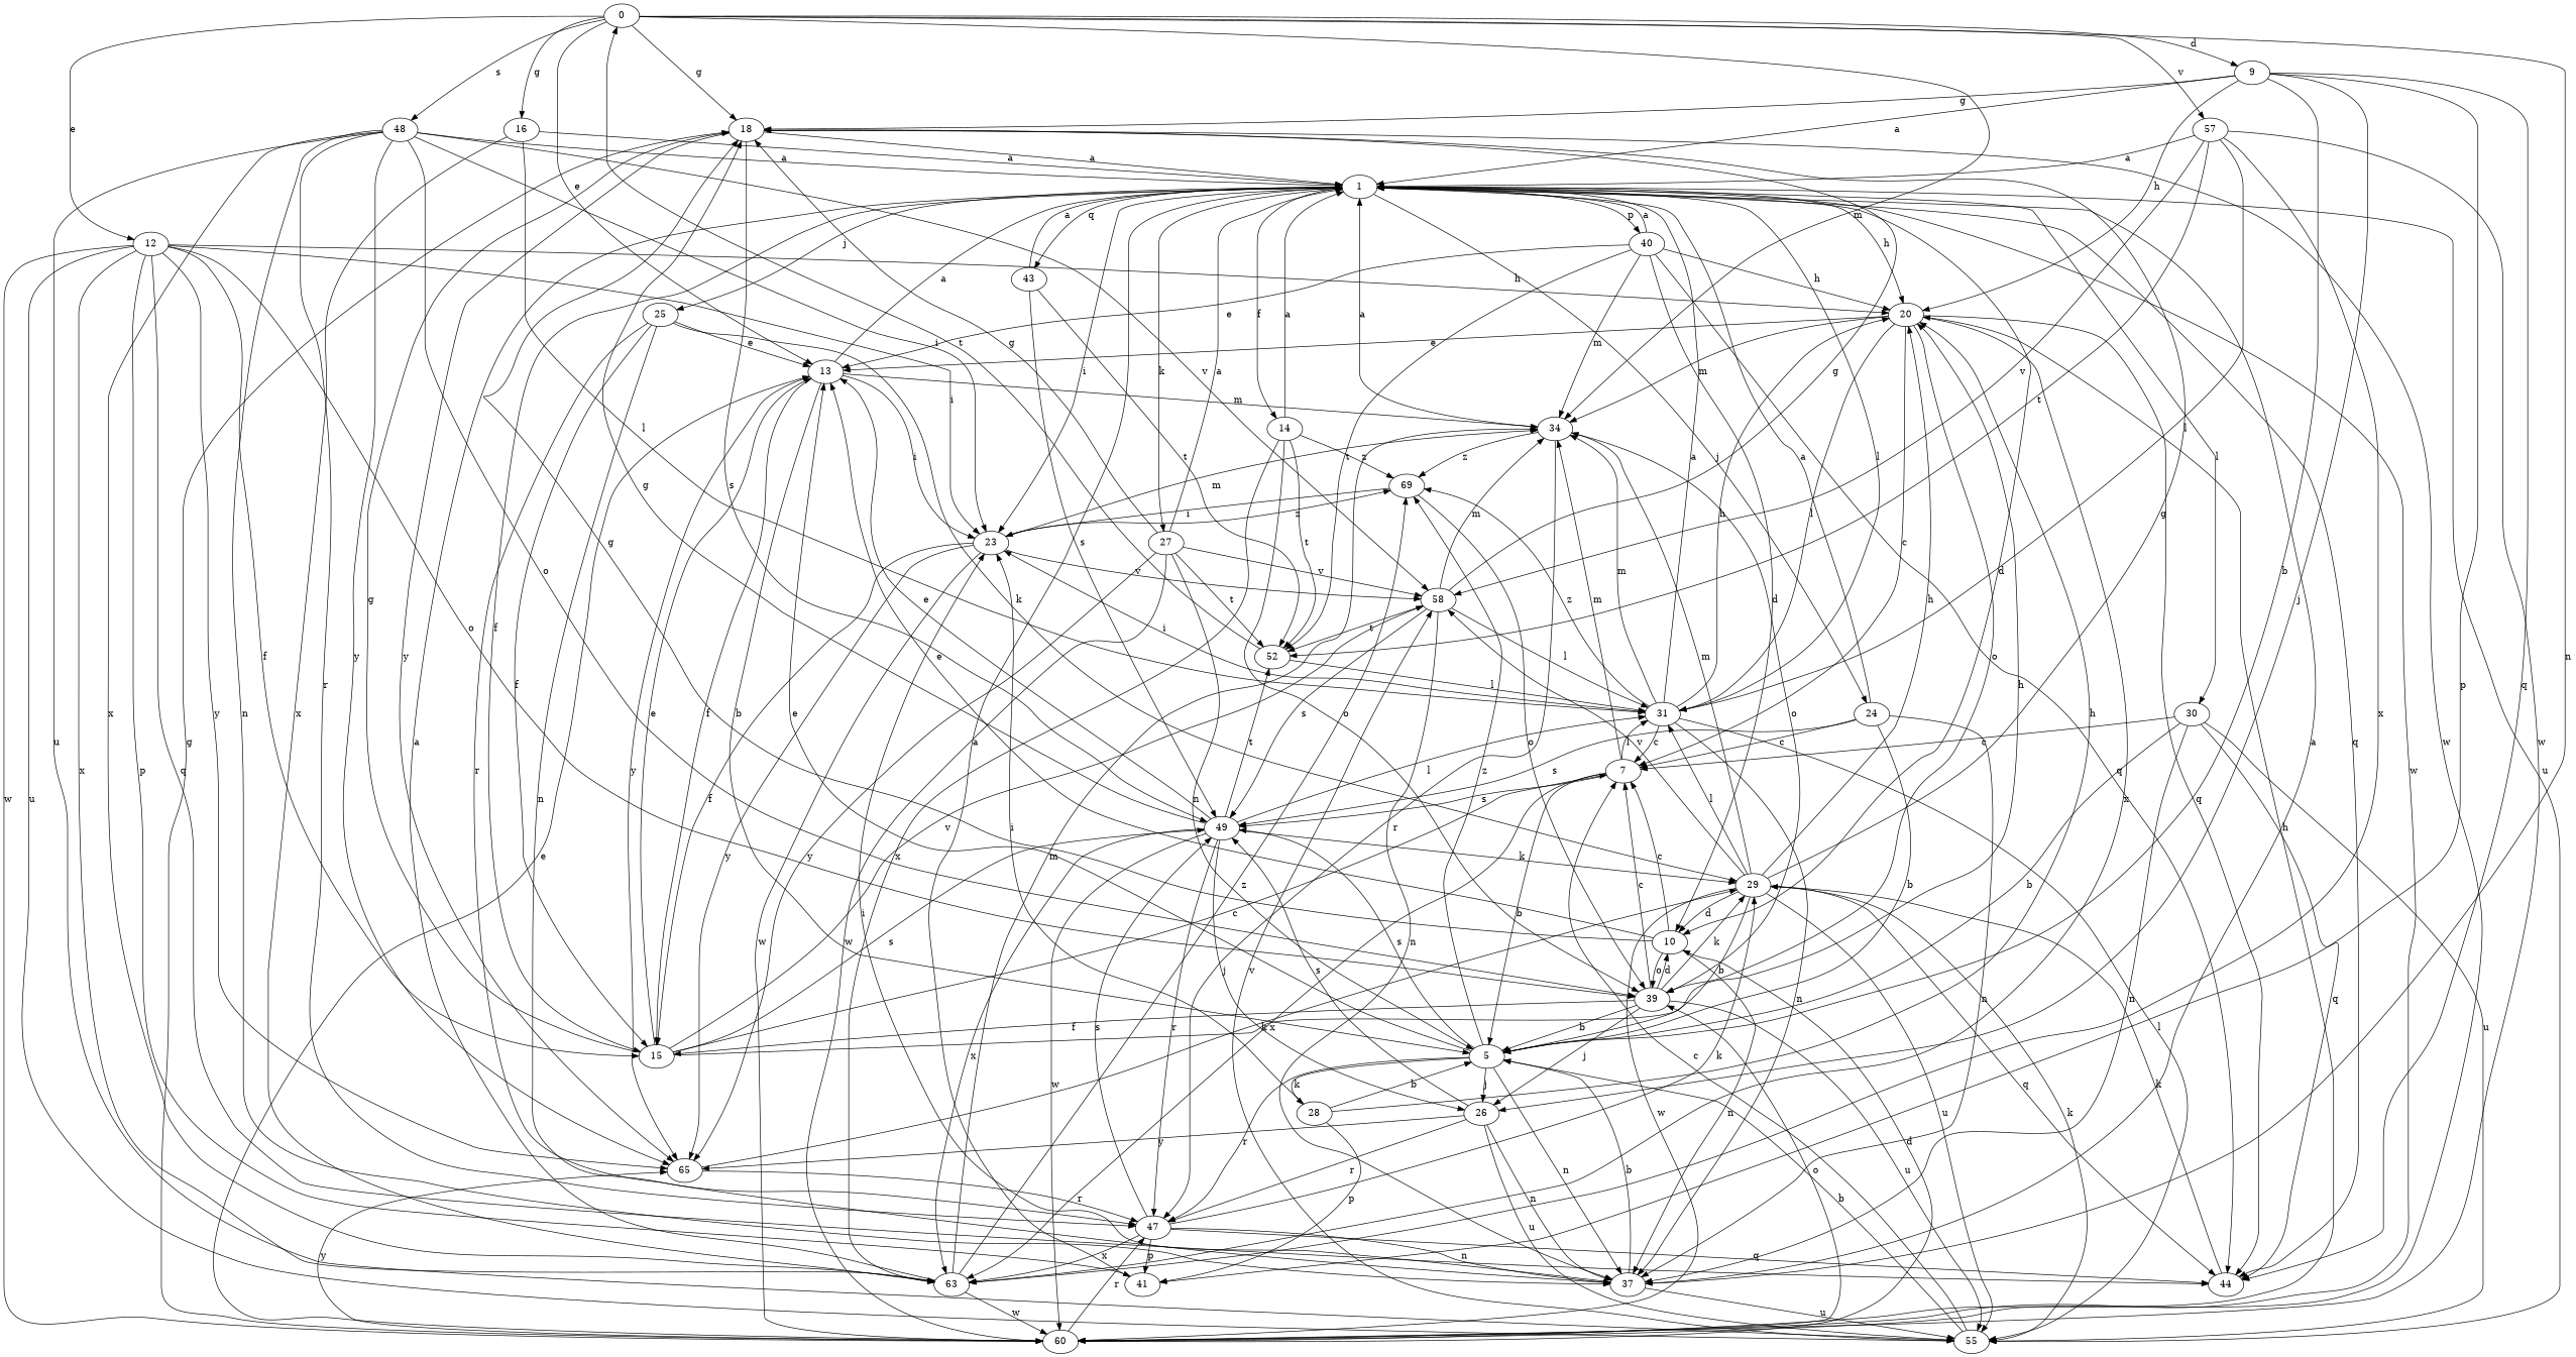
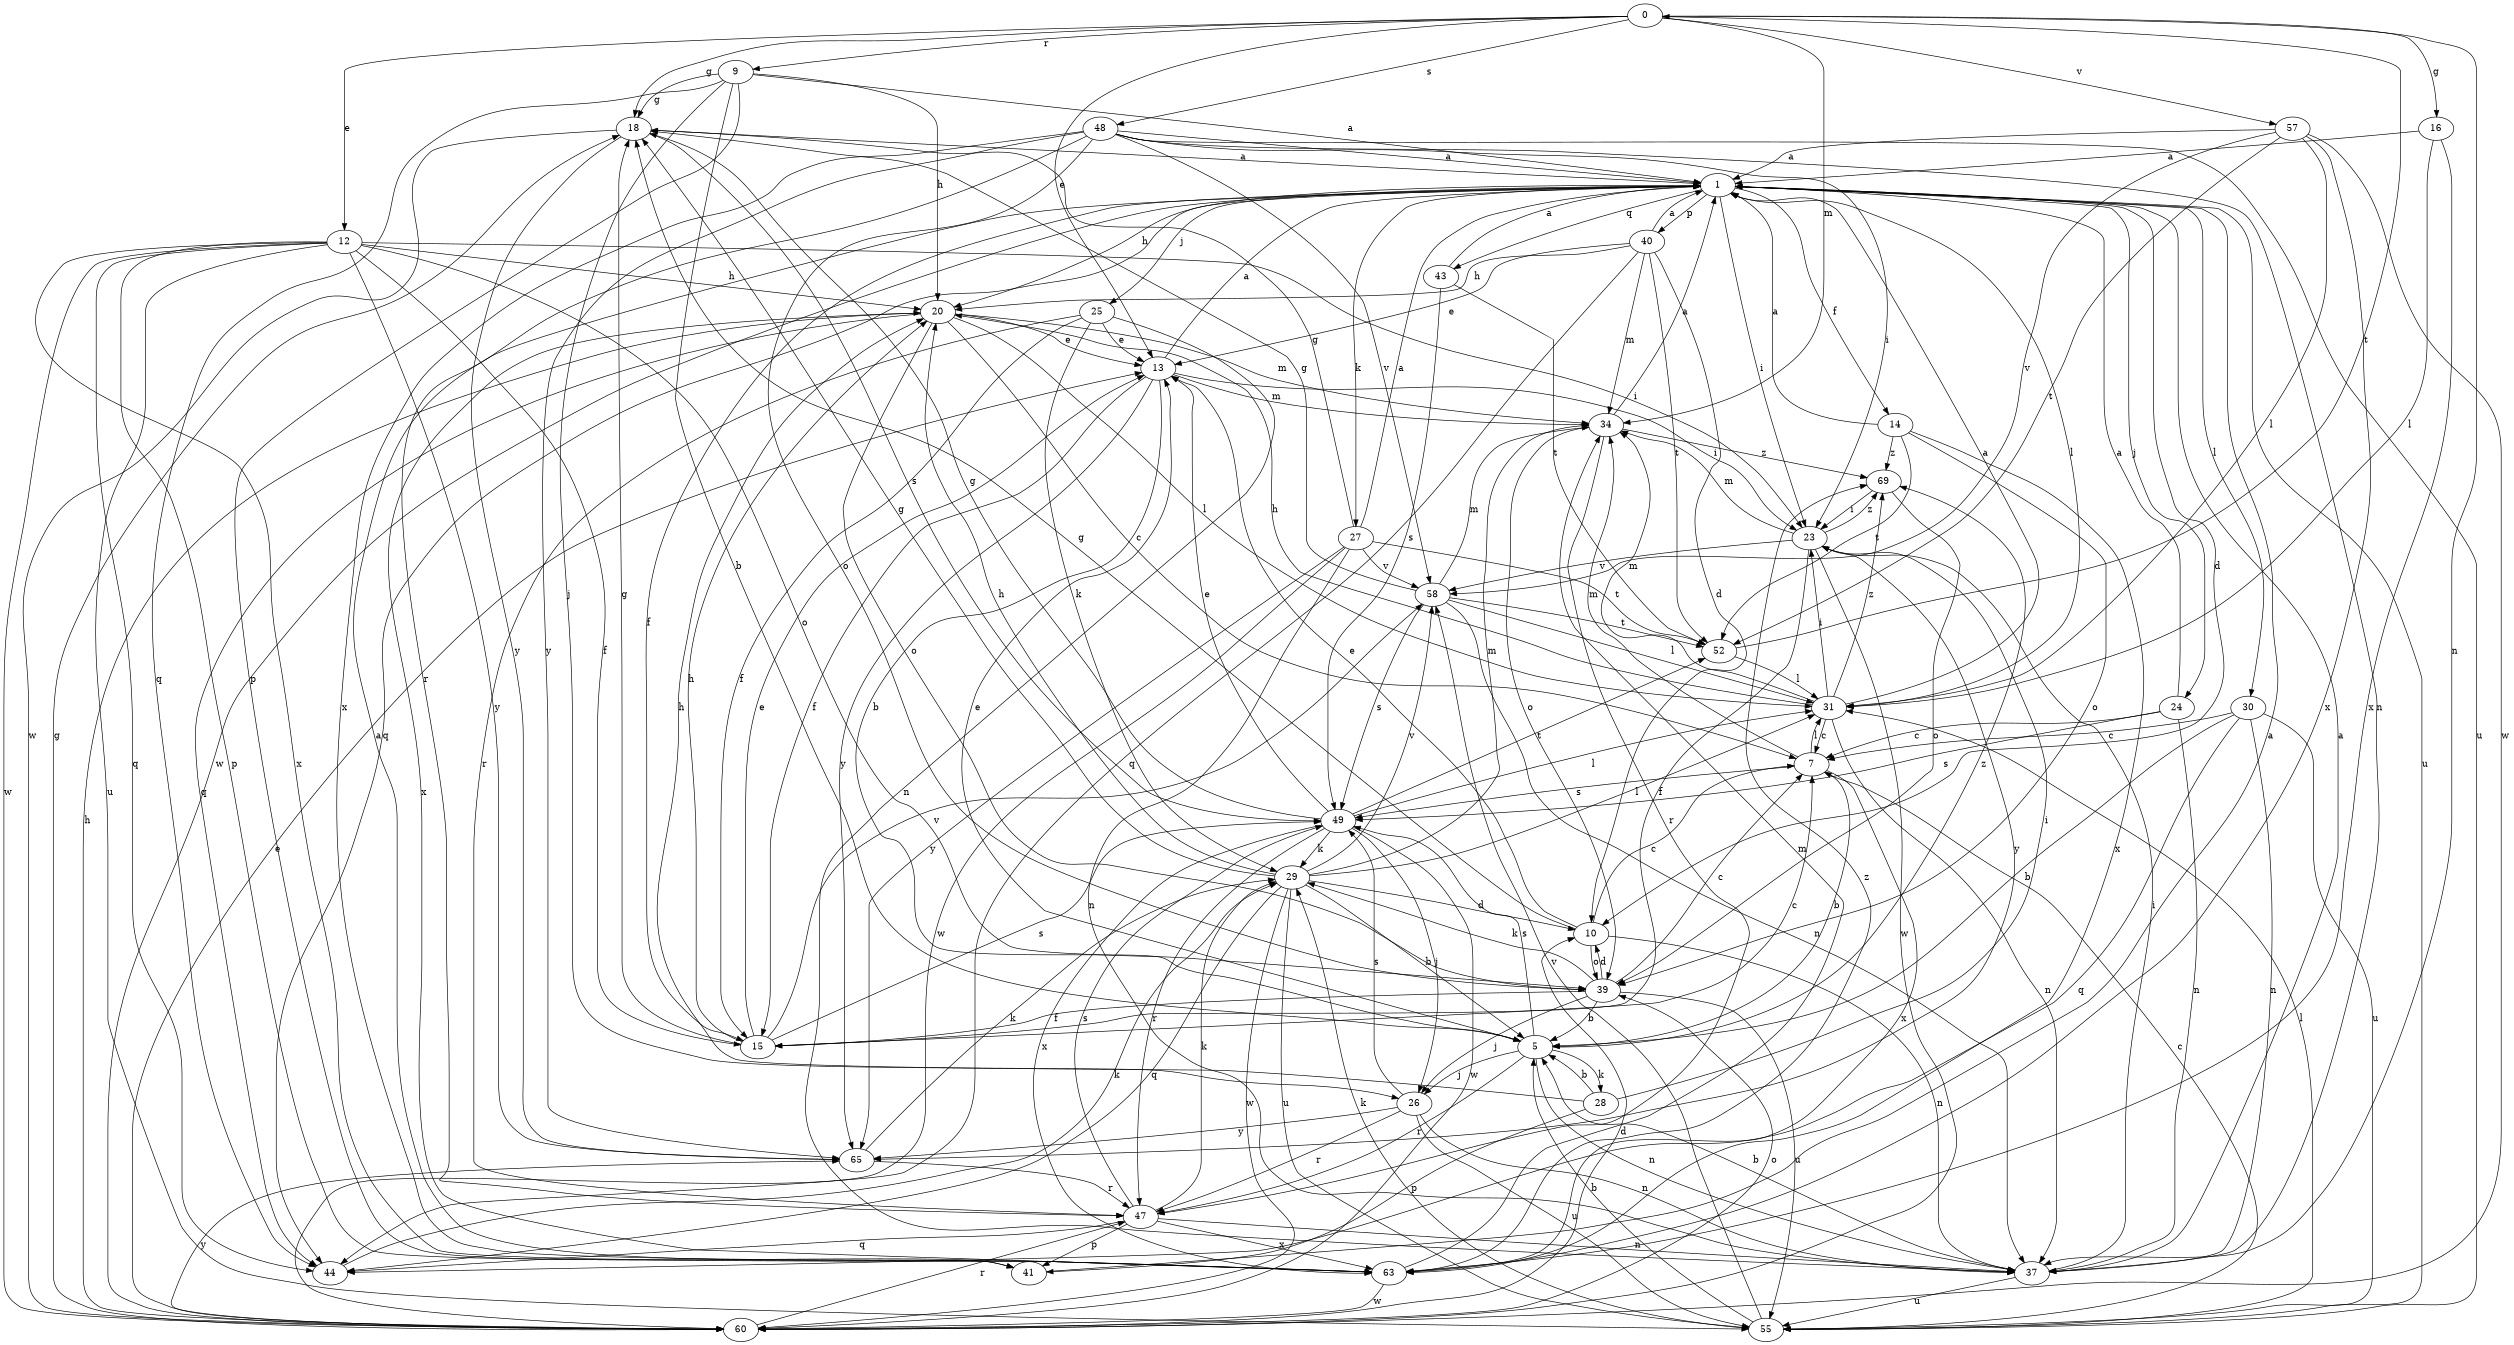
  strict digraph {
    0
    9
    12
    13
    16
    18
    34
    37
    48
    57
    1
    5
    20
    44
    26
    41
    15
    23
    55
    60
    63
    39
    65
    31
    49
    47
    69
    58
    52
    10
    14
    24
    25
    27
    30
    40
    43
    28
    7
    29
-   0 -> 9 [label=d]
+   0 -> 9 [label=r]
    0 -> 12 [label=e]
    0 -> 13 [label=e]
    0 -> 16 [label=g]
    0 -> 18 [label=g]
    0 -> 34 [label=m]
    0 -> 37 [label=n]
    0 -> 48 [label=s]
    0 -> 57 [label=v]
    9 -> 18 [label=g]
    9 -> 1 [label=a]
    9 -> 5 [label=b]
    9 -> 20 [label=h]
    9 -> 44 [label=q]
    9 -> 26 [label=j]
    9 -> 41 [label=p]
    12 -> 20 [label=h]
    12 -> 44 [label=q]
    12 -> 41 [label=p]
    12 -> 15 [label=f]
    12 -> 23 [label=i]
    12 -> 55 [label=u]
    12 -> 60 [label=w]
    12 -> 63 [label=x]
    12 -> 39 [label=o]
    12 -> 65 [label=y]
    13 -> 34 [label=m]
    13 -> 1 [label=a]
    13 -> 5 [label=b]
    13 -> 15 [label=f]
    13 -> 23 [label=i]
    13 -> 65 [label=y]
    16 -> 1 [label=a]
    16 -> 63 [label=x]
    16 -> 31 [label=l]
    18 -> 1 [label=a]
    18 -> 60 [label=w]
    18 -> 65 [label=y]
    18 -> 49 [label=s]
    34 -> 1 [label=a]
    34 -> 39 [label=o]
    34 -> 47 [label=r]
    34 -> 69 [label=z]
    37 -> 1 [label=a]
    37 -> 5 [label=b]
    37 -> 23 [label=i]
    37 -> 55 [label=u]
    48 -> 37 [label=n]
    48 -> 1 [label=a]
    48 -> 23 [label=i]
    48 -> 55 [label=u]
    48 -> 63 [label=x]
    48 -> 39 [label=o]
    48 -> 65 [label=y]
    48 -> 47 [label=r]
    48 -> 58 [label=v]
    57 -> 1 [label=a]
    57 -> 60 [label=w]
    57 -> 63 [label=x]
    57 -> 31 [label=l]
    57 -> 58 [label=v]
    57 -> 52 [label=t]
    1 -> 20 [label=h]
    1 -> 44 [label=q]
    1 -> 15 [label=f]
    1 -> 23 [label=i]
    1 -> 55 [label=u]
    1 -> 60 [label=w]
    1 -> 31 [label=l]
    1 -> 10 [label=d]
    1 -> 14 [label=f]
    1 -> 24 [label=j]
    1 -> 25 [label=j]
    1 -> 27 [label=k]
    1 -> 30 [label=l]
    1 -> 40 [label=p]
    1 -> 43 [label=q]
    5 -> 13 [label=e]
    5 -> 37 [label=n]
    5 -> 26 [label=j]
    5 -> 49 [label=s]
    5 -> 47 [label=r]
    5 -> 69 [label=z]
    5 -> 28 [label=k]
    20 -> 13 [label=e]
    20 -> 34 [label=m]
    20 -> 44 [label=q]
    20 -> 63 [label=x]
    20 -> 39 [label=o]
    20 -> 31 [label=l]
    20 -> 7 [label=c]
    44 -> 29 [label=k]
    26 -> 37 [label=n]
    26 -> 55 [label=u]
    26 -> 65 [label=y]
    26 -> 49 [label=s]
    26 -> 47 [label=r]
    41 -> 1 [label=a]
    15 -> 13 [label=e]
    15 -> 18 [label=g]
    15 -> 20 [label=h]
    15 -> 49 [label=s]
    15 -> 58 [label=v]
    15 -> 7 [label=c]
    23 -> 34 [label=m]
    23 -> 15 [label=f]
    23 -> 60 [label=w]
    23 -> 65 [label=y]
    23 -> 69 [label=z]
    23 -> 58 [label=v]
    55 -> 5 [label=b]
-   31 -> 55 [label=l]
+   55 -> 31 [label=l]
    55 -> 58 [label=v]
    55 -> 7 [label=c]
    55 -> 29 [label=k]
    60 -> 13 [label=e]
    60 -> 18 [label=g]
    60 -> 20 [label=h]
    60 -> 39 [label=o]
    60 -> 65 [label=y]
    60 -> 47 [label=r]
    60 -> 10 [label=d]
    63 -> 34 [label=m]
    63 -> 1 [label=a]
    63 -> 60 [label=w]
    63 -> 69 [label=z]
    39 -> 5 [label=b]
    39 -> 26 [label=j]
    39 -> 15 [label=f]
    39 -> 55 [label=u]
    39 -> 10 [label=d]
    39 -> 7 [label=c]
    39 -> 29 [label=k]
    65 -> 47 [label=r]
    65 -> 29 [label=k]
    31 -> 34 [label=m]
    31 -> 37 [label=n]
    31 -> 1 [label=a]
    31 -> 20 [label=h]
    31 -> 23 [label=i]
    31 -> 69 [label=z]
    31 -> 7 [label=c]
    49 -> 13 [label=e]
    49 -> 18 [label=g]
    49 -> 26 [label=j]
    49 -> 60 [label=w]
    49 -> 63 [label=x]
    49 -> 31 [label=l]
    49 -> 47 [label=r]
    49 -> 52 [label=t]
    49 -> 29 [label=k]
    47 -> 37 [label=n]
    47 -> 44 [label=q]
    47 -> 41 [label=p]
    47 -> 63 [label=x]
    47 -> 49 [label=s]
    47 -> 29 [label=k]
    69 -> 23 [label=i]
    69 -> 39 [label=o]
    58 -> 18 [label=g]
    58 -> 34 [label=m]
    58 -> 37 [label=n]
    58 -> 31 [label=l]
    58 -> 49 [label=s]
    58 -> 52 [label=t]
    52 -> 0 [label=t]
    52 -> 31 [label=l]
    10 -> 13 [label=e]
    10 -> 18 [label=g]
    10 -> 37 [label=n]
    10 -> 39 [label=o]
    10 -> 7 [label=c]
    14 -> 1 [label=a]
    14 -> 63 [label=x]
    14 -> 39 [label=o]
    14 -> 69 [label=z]
    14 -> 52 [label=t]
    24 -> 37 [label=n]
    24 -> 1 [label=a]
-   24 -> 5 [label=b]
    24 -> 49 [label=s]
    24 -> 7 [label=c]
    25 -> 13 [label=e]
    25 -> 37 [label=n]
    25 -> 15 [label=f]
    25 -> 47 [label=r]
    25 -> 29 [label=k]
    27 -> 18 [label=g]
-   27 -> 5 [label=n]
+   27 -> 37 [label=n]
    27 -> 1 [label=a]
    27 -> 60 [label=w]
    27 -> 65 [label=y]
    27 -> 58 [label=v]
    27 -> 52 [label=t]
    30 -> 37 [label=n]
    30 -> 5 [label=b]
    30 -> 44 [label=q]
    30 -> 55 [label=u]
    30 -> 7 [label=c]
    40 -> 13 [label=e]
    40 -> 34 [label=m]
    40 -> 1 [label=a]
    40 -> 20 [label=h]
    40 -> 44 [label=q]
    40 -> 52 [label=t]
    40 -> 10 [label=d]
    43 -> 1 [label=a]
    43 -> 49 [label=s]
    43 -> 52 [label=t]
    28 -> 5 [label=b]
    28 -> 20 [label=h]
    28 -> 41 [label=p]
    28 -> 23 [label=i]
    7 -> 34 [label=m]
    7 -> 5 [label=b]
    7 -> 63 [label=x]
    7 -> 31 [label=l]
    7 -> 49 [label=s]
    29 -> 18 [label=g]
    29 -> 34 [label=m]
    29 -> 5 [label=b]
    29 -> 20 [label=h]
    29 -> 44 [label=q]
    29 -> 55 [label=u]
    29 -> 60 [label=w]
    29 -> 31 [label=l]
    29 -> 58 [label=v]
    29 -> 10 [label=d]
  }
